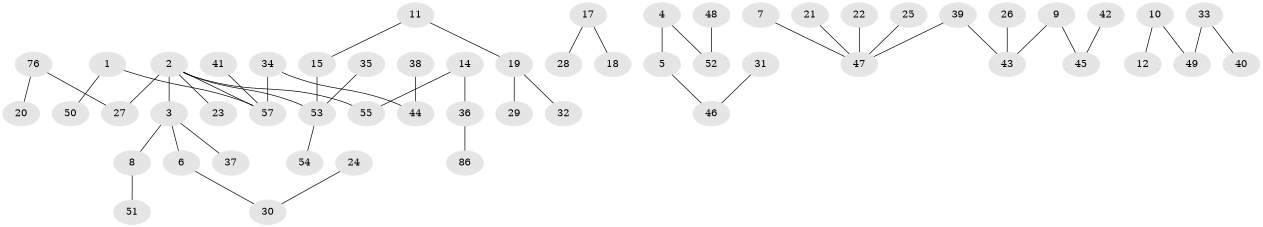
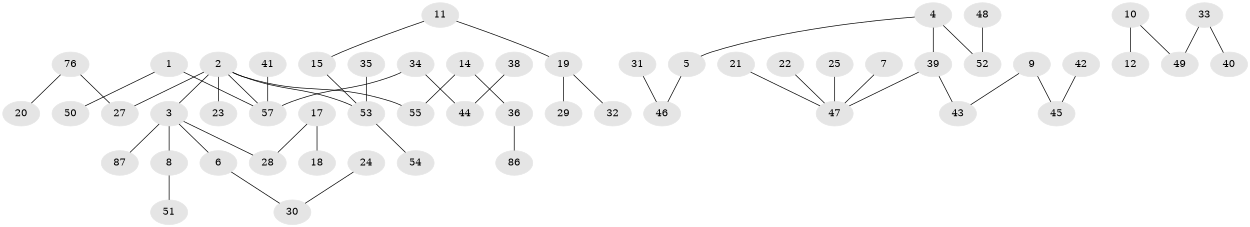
  graph {
    node [color=gray90 style=filled]
    edge [weight=1.0]
    1
    50
    57
    2
    3
    23
    27
    53
    55
    6
    8
    28
-   37
+   37 [label=87]
    54
    30
    51
    4
    5
    39
    52
    46
    47
    43
    7
    9
    45
    10
    12
    49
    11
    15
    19
    29
    32
    14
    36
    n37 [label=86]
    n38 [label=76]
    20
    17
    18
    21
    22
    24
    25
-   26
    31
    33
    40
    34
    44
    35
    38
    41
    42
    48
    1 -- 50
    1 -- 57
    2 -- 57
    2 -- 3
    2 -- 23
    2 -- 27
    2 -- 53
    2 -- 55
    3 -- 6
    3 -- 8
+   3 -- 28
    3 -- 37
    53 -- 54
    6 -- 30
    8 -- 51
    4 -- 5
+   4 -- 39
    4 -- 52
    5 -- 46
    39 -- 47
    39 -- 43
    7 -- 47
    9 -- 43
    9 -- 45
    10 -- 12
    10 -- 49
    11 -- 15
    11 -- 19
    15 -- 53
    19 -- 29
    19 -- 32
    14 -- 55
    14 -- 36
    36 -- n37
    n38 -- 27
    n38 -- 20
    17 -- 28
    17 -- 18
    21 -- 47
    22 -- 47
    24 -- 30
    25 -- 47
-   26 -- 43
    31 -- 46
    33 -- 49
    33 -- 40
    34 -- 57
    34 -- 44
    35 -- 53
    38 -- 44
    41 -- 57
    42 -- 45
    48 -- 52
  }
